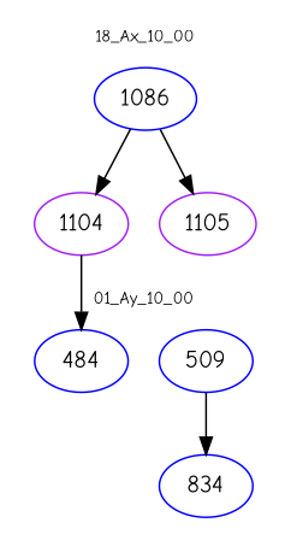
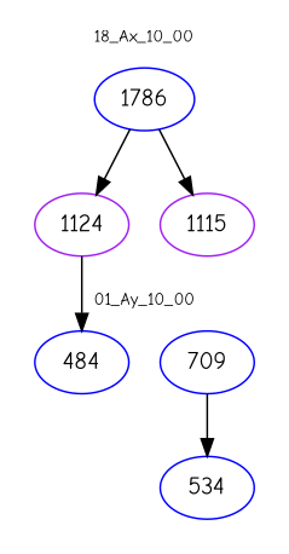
  digraph {
    fontname="Comic Neue"
    node [color=blue fontname="Comic Neue"]
    edge [color=black fontname="Comic Neue"]
-   n1 [label=509]
-   n2 [label=834]
+   n1 [label=709]
+   n2 [label=534]
    n3 [label=484]
-   n4 [label=1086]
-   n5 [color=purple label=1104]
-   n6 [color=purple label=1105]
+   n4 [label=1786]
+   n5 [color=purple label=1124]
+   n6 [color=purple label=1115]
    subgraph cluster_1 {
      color=white
      fontsize=10
      label="01_Ay_10_00"
      n1
      n2
      n3
    }
    subgraph cluster_2 {
      color=white
      fontsize=10
      label="18_Ax_10_00"
      n4
      n5
      n6
    }
    n1 -> n2
    n4 -> n5
    n4 -> n6
    n5 -> n3
  }
